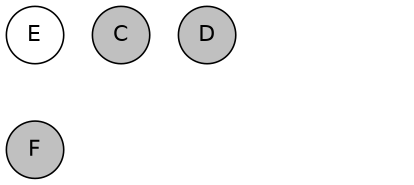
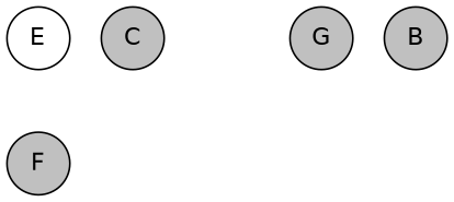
  graph {
    mindist=.1
    node [fillcolor=gray fontname=Helvetica margin=0 shape=circle style=filled]
    edge [style=invis]
    E [fillcolor=white]
    F
    C
-   D
+   G
+   B
    subgraph sub_1 {
      E
      F
    }
    E -- F
    F -- F
  }
